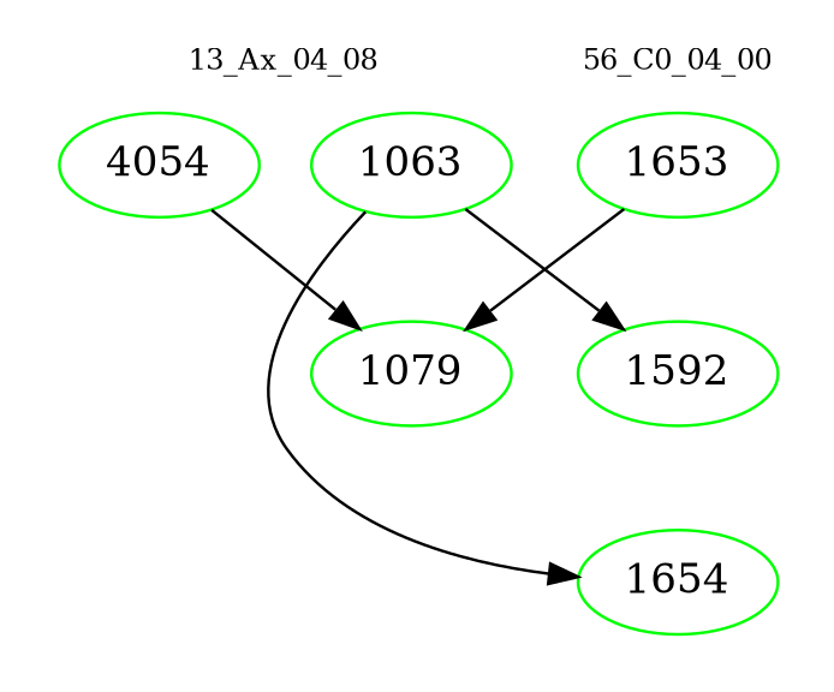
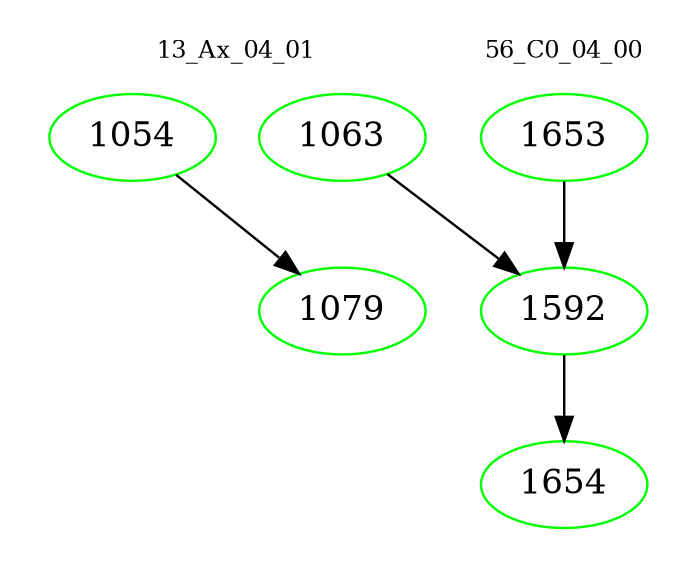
  digraph {
    node [color=green]
    edge [color=black]
    n1 [label=1063]
-   n2 [label=4054]
+   n2 [label=1054]
    n3 [label=1079]
    n4 [label=1653]
    n5 [label=1592]
    n6 [label=1654]
    subgraph cluster_1 {
      color=white
      fontsize=10
-     label="13_Ax_04_08"
+     label="13_Ax_04_01"
      n1
      n2
      n3
    }
    subgraph cluster_2 {
      color=white
      fontsize=10
      label="56_C0_04_00"
      n4
      n5
      n6
    }
    n1 -> n5
    n2 -> n3
-   n4 -> n3
-   n1 -> n6
+   n4 -> n5
+   n5 -> n6
  }
